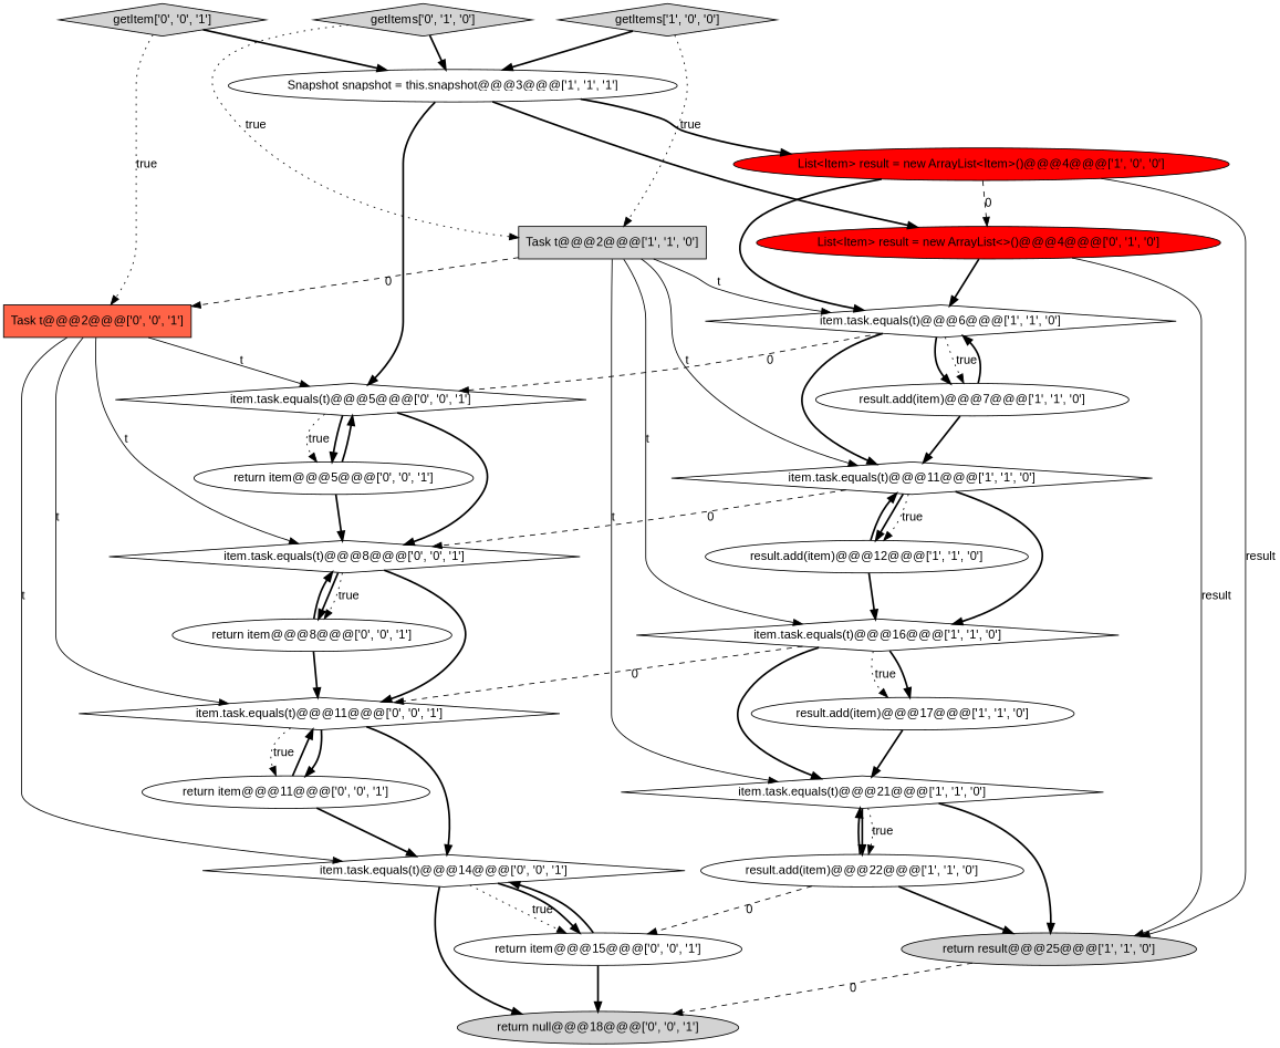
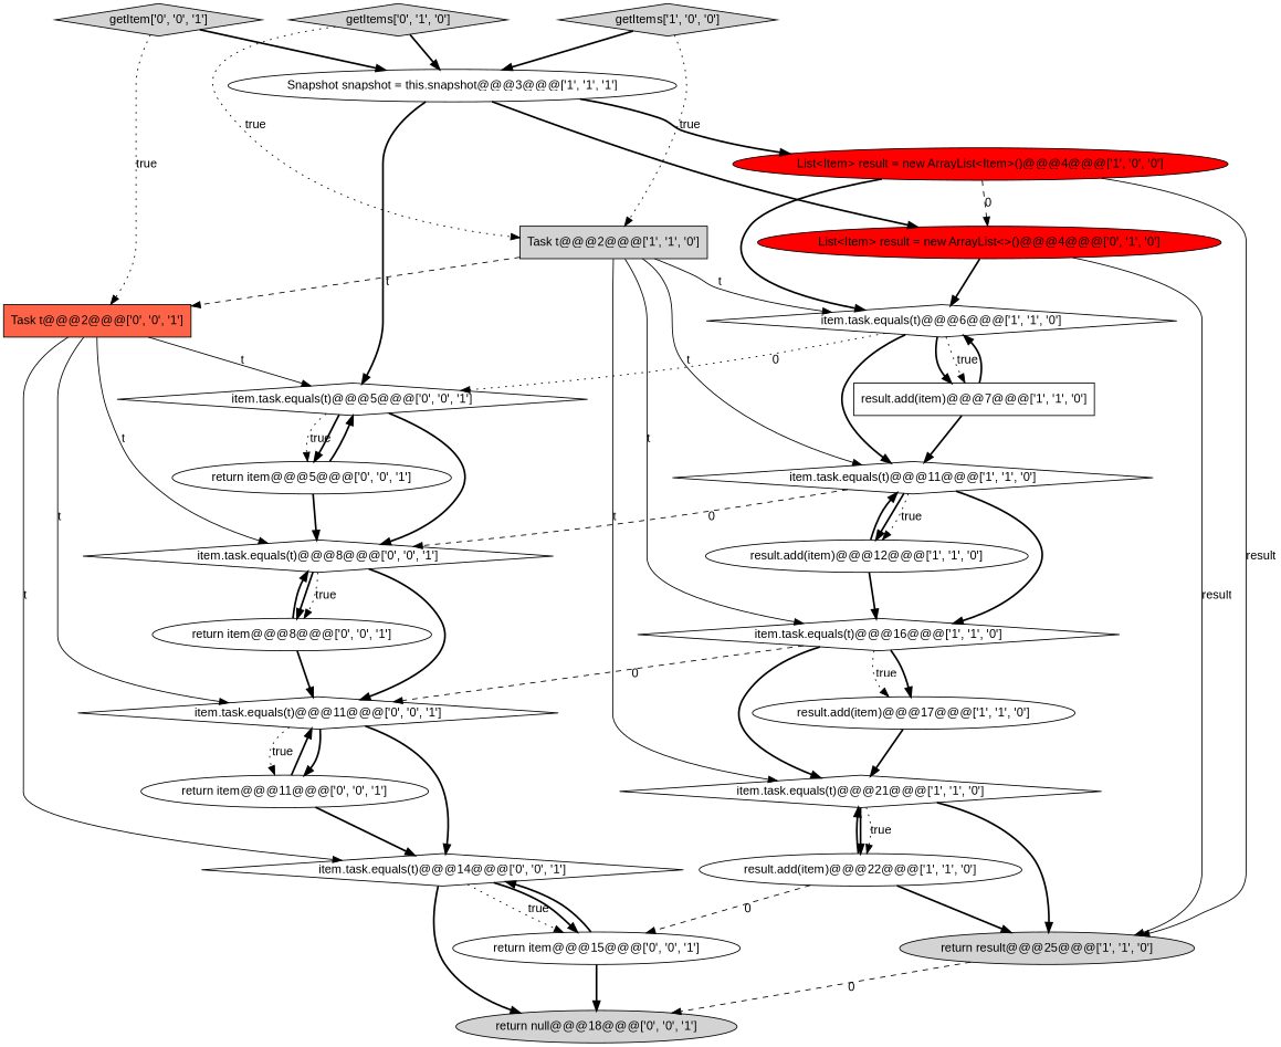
  digraph {
    fontname="Liberation Sans"
    node [fillcolor=white fontname="Liberation Sans" shape=ellipse style=filled]
    edge [fontname="Liberation Sans" style=bold]
    n1 [fillcolor=lightgray label="getItems['0', '1', '0']" shape=diamond]
    n2 [label="Snapshot snapshot = this.snapshot@@@3@@@['1', '1', '1']"]
    n3 [fillcolor=lightgray label="Task t@@@2@@@['1', '1', '0']" shape=box]
    n4 [label="item.task.equals(t)@@@5@@@['0', '0', '1']" shape=diamond]
    n5 [fillcolor=red label="List<Item> result = new ArrayList<Item>()@@@4@@@['1', '0', '0']"]
    n6 [fillcolor=red label="List<Item> result = new ArrayList<>()@@@4@@@['0', '1', '0']"]
    n7 [label="item.task.equals(t)@@@11@@@['1', '1', '0']" shape=diamond]
    n8 [label="item.task.equals(t)@@@16@@@['1', '1', '0']" shape=diamond]
    n9 [label="item.task.equals(t)@@@21@@@['1', '1', '0']" shape=diamond]
    n10 [fillcolor=tomato label="Task t@@@2@@@['0', '0', '1']" shape=box]
    n11 [label="item.task.equals(t)@@@6@@@['1', '1', '0']" shape=diamond]
    n12 [label="item.task.equals(t)@@@8@@@['0', '0', '1']" shape=diamond]
    n13 [label="result.add(item)@@@12@@@['1', '1', '0']"]
    n14 [label="item.task.equals(t)@@@11@@@['0', '0', '1']" shape=diamond]
    n15 [label="result.add(item)@@@17@@@['1', '1', '0']"]
    n16 [label="return item@@@8@@@['0', '0', '1']"]
    n17 [label="return item@@@11@@@['0', '0', '1']"]
    n18 [label="item.task.equals(t)@@@14@@@['0', '0', '1']" shape=diamond]
    n19 [label="return item@@@15@@@['0', '0', '1']"]
    n20 [fillcolor=lightgray label="return null@@@18@@@['0', '0', '1']"]
    n21 [fillcolor=lightgray label="return result@@@25@@@['1', '1', '0']"]
    n22 [label="result.add(item)@@@22@@@['1', '1', '0']"]
    n23 [label="return item@@@5@@@['0', '0', '1']"]
    n24 [fillcolor=lightgray label="getItems['1', '0', '0']" shape=diamond]
    n25 [fillcolor=lightgray label="getItem['0', '0', '1']" shape=diamond]
-   n26 [label="result.add(item)@@@7@@@['1', '1', '0']"]
+   n26 [label="result.add(item)@@@7@@@['1', '1', '0']" shape=box]
    n1 -> n2
    n1 -> n3 [label=true style=dotted]
    n2 -> n4
    n2 -> n5
    n2 -> n6
    n3 -> n7 [label=t style=solid]
    n3 -> n8 [label=t style=solid]
    n3 -> n9 [label=t style=solid]
-   n3 -> n10 [label=0 style=dashed]
+   n3 -> n10 [label=t style=dashed]
    n3 -> n11 [label=t style=solid]
    n4 -> n12
    n4 -> n23 [label=true style=dotted]
    n4 -> n23
    n5 -> n6 [label=0 style=dashed]
    n5 -> n11
    n5 -> n21 [label=result style=solid]
    n6 -> n11
    n6 -> n21 [label=result style=solid]
    n7 -> n8
    n7 -> n12 [label=0 style=dashed]
    n7 -> n13
    n7 -> n13 [label=true style=dotted]
    n8 -> n9
    n8 -> n14 [label=0 style=dashed]
    n8 -> n15
    n8 -> n15 [label=true style=dotted]
    n9 -> n21
    n9 -> n22
    n9 -> n22 [label=true style=dotted]
    n10 -> n4 [label=t style=solid]
    n10 -> n12 [label=t style=solid]
    n10 -> n14 [label=t style=solid]
    n10 -> n18 [label=t style=solid]
-   n11 -> n4 [label=0 style=dashed]
+   n11 -> n4 [label=0 style=dotted]
    n11 -> n7
    n11 -> n26
    n11 -> n26 [label=true style=dotted]
    n12 -> n14
    n12 -> n16
    n12 -> n16 [label=true style=dotted]
    n13 -> n7
    n13 -> n8
    n14 -> n17
    n14 -> n17 [label=true style=dotted]
    n14 -> n18
    n15 -> n9
    n16 -> n12
    n16 -> n14
    n17 -> n14
    n17 -> n18
    n18 -> n19 [label=true style=dotted]
    n18 -> n19
    n18 -> n20
    n19 -> n18
    n19 -> n20
    n21 -> n20 [label=0 style=dashed]
    n22 -> n9
    n22 -> n19 [label=0 style=dashed]
    n22 -> n21
    n23 -> n4
    n23 -> n12
    n24 -> n2
    n24 -> n3 [label=true style=dotted]
    n25 -> n2
    n25 -> n10 [label=true style=dotted]
    n26 -> n7
    n26 -> n11
  }
